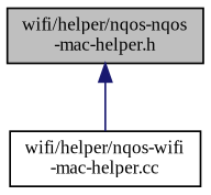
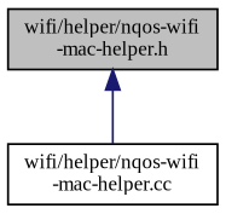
  digraph {
    fontname="Liberation Serif"
    node [color=black fontname="Liberation Serif" fontsize=10 shape=record style=filled]
-   n1 [fillcolor=grey75 fontcolor=black height=0.2 label="wifi/helper/nqos-nqos\l-mac-helper.h" width=0.4]
+   n1 [fillcolor=grey75 fontcolor=black height=0.2 label="wifi/helper/nqos-wifi\l-mac-helper.h" width=0.4]
    n2 [fillcolor=white height=0.2 label="wifi/helper/nqos-wifi\l-mac-helper.cc" width=0.4]
    n1 -> n2 [color=midnightblue dir=back fontname="Liberation Serif" fontsize=10 labelfontname=Helvetica labelfontsize=10 style=solid]
  }
